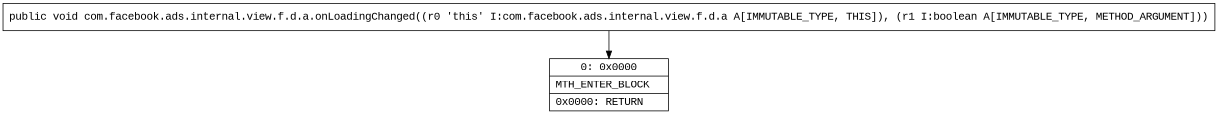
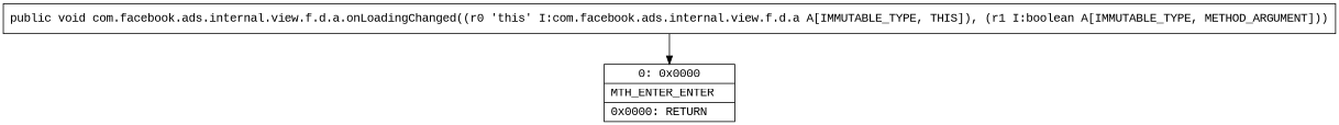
  digraph {
    fontname="Liberation Mono"
    node [shape=record fontname="Liberation Mono"]
-   n1 [label="{0\:\ 0x0000|MTH_ENTER_BLOCK\l|0x0000: RETURN   \l}"]
+   n1 [label="{0\:\ 0x0000|MTH_ENTER_ENTER\l|0x0000: RETURN   \l}"]
    n2 [label="{public void com.facebook.ads.internal.view.f.d.a.onLoadingChanged((r0 'this' I:com.facebook.ads.internal.view.f.d.a A[IMMUTABLE_TYPE, THIS]), (r1 I:boolean A[IMMUTABLE_TYPE, METHOD_ARGUMENT])) }"]
    n2 -> n1 [fontname="Liberation Mono"]
  }
